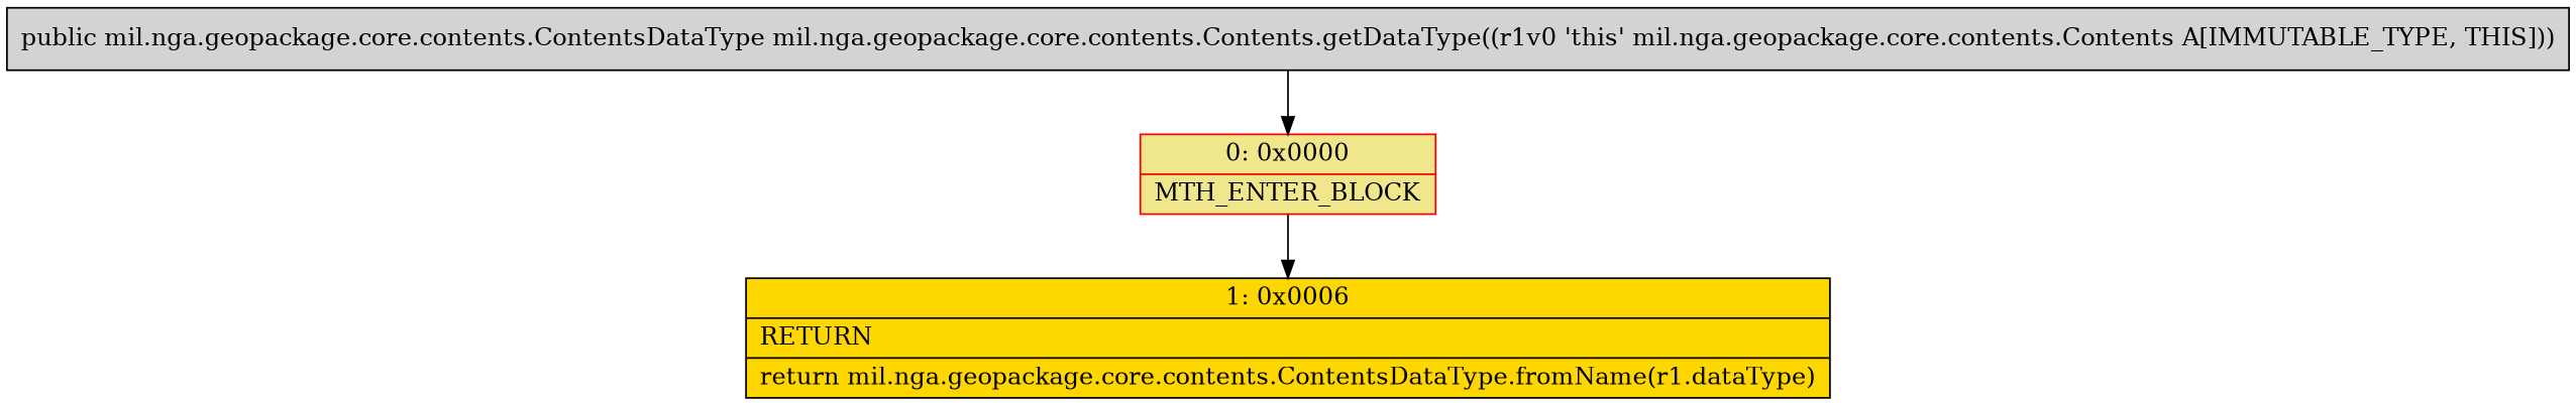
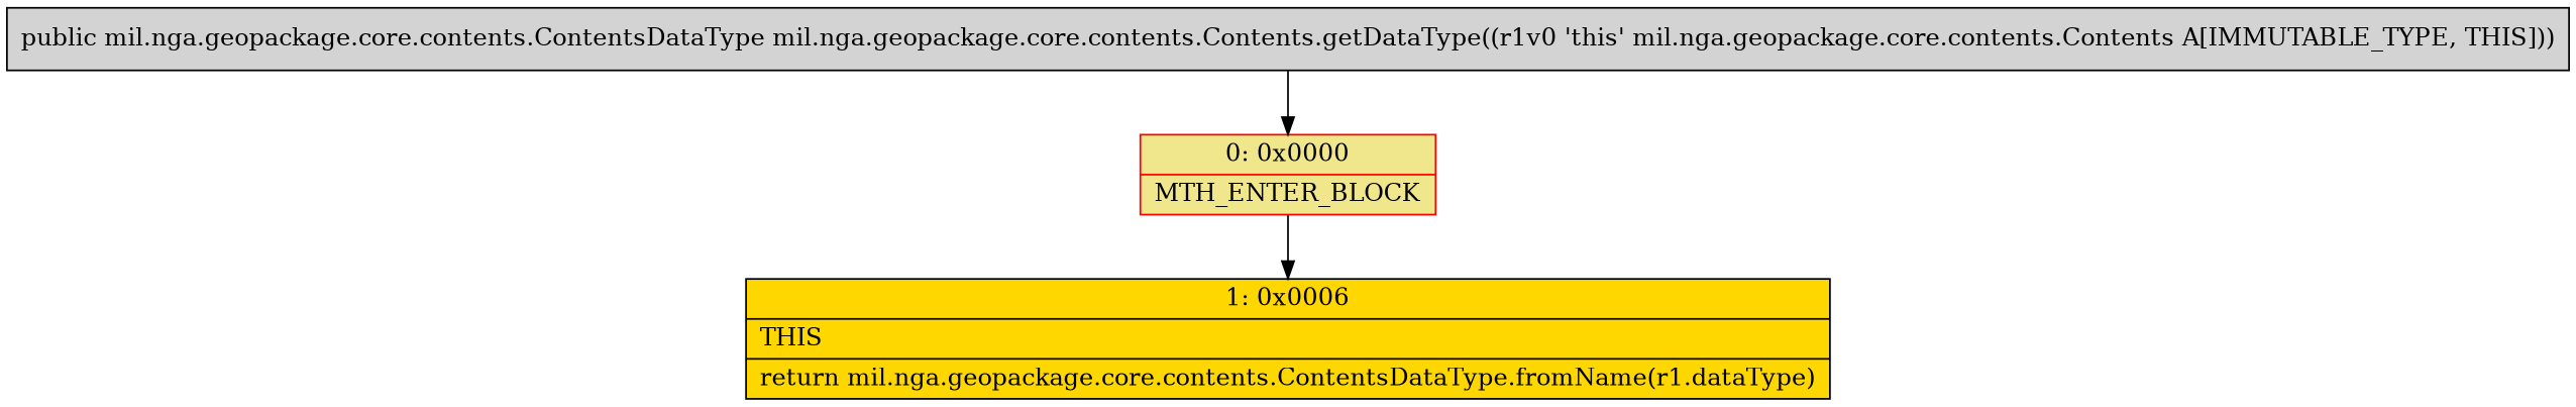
  digraph {
    fontname="DejaVu Serif"
    node [shape=record style=filled color=black fontname="DejaVu Serif"]
    edge [fontname="DejaVu Serif"]
    n1 [label="{0\:\ 0x0000|MTH_ENTER_BLOCK\l}" fillcolor=khaki color=red]
-   n2 [label="{1\:\ 0x0006|RETURN\l|return mil.nga.geopackage.core.contents.ContentsDataType.fromName(r1.dataType)\l}" fillcolor=gold]
+   n2 [label="{1\:\ 0x0006|THIS\l|return mil.nga.geopackage.core.contents.ContentsDataType.fromName(r1.dataType)\l}" fillcolor=gold]
    n3 [label="{public mil.nga.geopackage.core.contents.ContentsDataType mil.nga.geopackage.core.contents.Contents.getDataType((r1v0 'this' mil.nga.geopackage.core.contents.Contents A[IMMUTABLE_TYPE, THIS])) }" fillcolor=lightgrey]
    n1 -> n2
    n3 -> n1
  }
